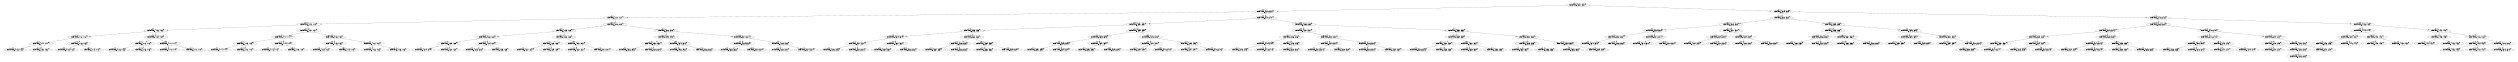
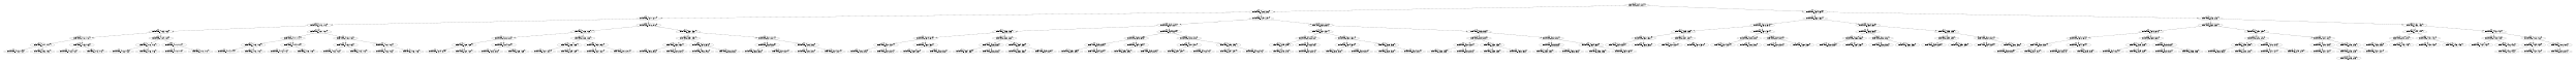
  digraph {
    n1 [label="Node{data=[3541, 3541]}"]
    n2 [label="Node{data=[3375, 3375]}"]
    n3 [label="Node{data=[5549, 5549]}"]
    n4 [label="Node{data=[1817, 1817]}"]
    n5 [label="Node{data=[3407, 3407]}"]
    n6 [label="Node{data=[3581, 3581]}"]
    n7 [label="Node{data=[6428, 6428]}"]
    n8 [label="Node{data=[1773, 1773]}"]
    n9 [label="Node{data=[2078, 2078]}"]
    n10 [label="Node{data=[3391, 3391]}"]
    n11 [label="Node{data=[3525, 3525]}"]
    n12 [label="Node{data=[1765, 1765]}"]
    n13 [label="Node{data=[1781, 1781]}"]
    n14 [label="Node{data=[1826, 1826]}"]
    n15 [label="Node{data=[3367, 3367]}"]
    n16 [label="Node{data=[1761, 1761]}"]
    n17 [label="Node{data=[1769, 1769]}"]
    n18 [label="Node{data=[1777, 1777]}"]
    n19 [label="Node{data=[1785, 1785]}"]
    n20 [label="Node{data=[1741, 1741]}"]
    n21 [label="Node{data=[1763, 1763]}"]
    n22 [label="Node{data=[1767, 1767]}"]
    n23 [label="Node{data=[1771, 1771]}"]
    n24 [label="Node{data=[1732, 1732]}"]
    n25 [label="Node{data=[1758, 1758]}"]
    n26 [label="Node{data=[1762, 1762]}"]
    n27 [label="Node{data=[1764, 1764]}"]
    n28 [label="Node{data=[1766, 1766]}"]
    n29 [label="Node{data=[1768, 1768]}"]
    n30 [label="Node{data=[1770, 1770]}"]
    n31 [label="Node{data=[1772, 1772]}"]
    n32 [label="Node{data=[1775, 1775]}"]
    n33 [label="Node{data=[1779, 1779]}"]
    n34 [label="Node{data=[1783, 1783]}"]
    n35 [label="Node{data=[1787, 1787]}"]
    n36 [label="Node{data=[1774, 1774]}"]
    n37 [label="Node{data=[1776, 1776]}"]
    n38 [label="Node{data=[1778, 1778]}"]
    n39 [label="Node{data=[1780, 1780]}"]
    n40 [label="Node{data=[1782, 1782]}"]
    n41 [label="Node{data=[1784, 1784]}"]
    n42 [label="Node{data=[1786, 1786]}"]
    n43 [label="Node{data=[1788, 1788]}"]
    n44 [label="Node{data=[1822, 1822]}"]
    n45 [label="Node{data=[1830, 1830]}"]
    n46 [label="Node{data=[2957, 2957]}"]
    n47 [label="Node{data=[3371, 3371]}"]
    n48 [label="Node{data=[1820, 1820]}"]
    n49 [label="Node{data=[1824, 1824]}"]
    n50 [label="Node{data=[1828, 1828]}"]
    n51 [label="Node{data=[2057, 2057]}"]
    n52 [label="Node{data=[1819, 1819]}"]
    n53 [label="Node{data=[1821, 1821]}"]
    n54 [label="Node{data=[1823, 1823]}"]
    n55 [label="Node{data=[1825, 1825]}"]
    n56 [label="Node{data=[1827, 1827]}"]
    n57 [label="Node{data=[1829, 1829]}"]
    n58 [label="Node{data=[1867, 1867]}"]
    n59 [label="Node{data=[2072, 2072]}"]
    n60 [label="Node{data=[2557, 2557]}"]
    n61 [label="Node{data=[3346, 3346]}"]
    n62 [label="Node{data=[3369, 3369]}"]
    n63 [label="Node{data=[3373, 3373]}"]
    n64 [label="Node{data=[2526, 2526]}"]
    n65 [label="Node{data=[2608, 2608]}"]
    n66 [label="Node{data=[2988, 2988]}"]
    n67 [label="Node{data=[3366, 3366]}"]
    n68 [label="Node{data=[3368, 3368]}"]
    n69 [label="Node{data=[3370, 3370]}"]
    n70 [label="Node{data=[3372, 3372]}"]
    n71 [label="Node{data=[3374, 3374]}"]
    n72 [label="Node{data=[3383, 3383]}"]
    n73 [label="Node{data=[3399, 3399]}"]
    n74 [label="Node{data=[3517, 3517]}"]
    n75 [label="Node{data=[3533, 3533]}"]
    n76 [label="Node{data=[3379, 3379]}"]
    n77 [label="Node{data=[3387, 3387]}"]
    n78 [label="Node{data=[3395, 3395]}"]
    n79 [label="Node{data=[3403, 3403]}"]
    n80 [label="Node{data=[3377, 3377]}"]
    n81 [label="Node{data=[3381, 3381]}"]
    n82 [label="Node{data=[3385, 3385]}"]
    n83 [label="Node{data=[3389, 3389]}"]
    n84 [label="Node{data=[3376, 3376]}"]
    n85 [label="Node{data=[3378, 3378]}"]
    n86 [label="Node{data=[3380, 3380]}"]
    n87 [label="Node{data=[3382, 3382]}"]
    n88 [label="Node{data=[3384, 3384]}"]
    n89 [label="Node{data=[3386, 3386]}"]
    n90 [label="Node{data=[3388, 3388]}"]
    n91 [label="Node{data=[3390, 3390]}"]
    n92 [label="Node{data=[3393, 3393]}"]
    n93 [label="Node{data=[3397, 3397]}"]
    n94 [label="Node{data=[3401, 3401]}"]
    n95 [label="Node{data=[3405, 3405]}"]
    n96 [label="Node{data=[3392, 3392]}"]
    n97 [label="Node{data=[3394, 3394]}"]
    n98 [label="Node{data=[3396, 3396]}"]
    n99 [label="Node{data=[3398, 3398]}"]
    n100 [label="Node{data=[3400, 3400]}"]
    n101 [label="Node{data=[3402, 3402]}"]
    n102 [label="Node{data=[3404, 3404]}"]
    n103 [label="Node{data=[3406, 3406]}"]
    n104 [label="Node{data=[3468, 3468]}"]
    n105 [label="Node{data=[3521, 3521]}"]
    n106 [label="Node{data=[3529, 3529]}"]
    n107 [label="Node{data=[3537, 3537]}"]
    n108 [label="Node{data=[3409, 3409]}"]
    n109 [label="Node{data=[3485, 3485]}"]
    n110 [label="Node{data=[3519, 3519]}"]
    n111 [label="Node{data=[3523, 3523]}"]
-   n112 [label="Node{data=[3408, 3408]}"]
    n113 [label="Node{data=[3415, 3415]}"]
    n114 [label="Node{data=[3516, 3516]}"]
    n115 [label="Node{data=[3518, 3518]}"]
    n116 [label="Node{data=[3520, 3520]}"]
    n117 [label="Node{data=[3522, 3522]}"]
    n118 [label="Node{data=[3524, 3524]}"]
    n119 [label="Node{data=[3527, 3527]}"]
    n120 [label="Node{data=[3531, 3531]}"]
    n121 [label="Node{data=[3535, 3535]}"]
    n122 [label="Node{data=[3539, 3539]}"]
    n123 [label="Node{data=[3526, 3526]}"]
    n124 [label="Node{data=[3528, 3528]}"]
    n125 [label="Node{data=[3530, 3530]}"]
    n126 [label="Node{data=[3532, 3532]}"]
    n127 [label="Node{data=[3534, 3534]}"]
    n128 [label="Node{data=[3536, 3536]}"]
    n129 [label="Node{data=[3538, 3538]}"]
    n130 [label="Node{data=[3540, 3540]}"]
    n131 [label="Node{data=[3573, 3573]}"]
    n132 [label="Node{data=[3589, 3589]}"]
    n133 [label="Node{data=[5854, 5854]}"]
    n134 [label="Node{data=[7453, 7453]}"]
    n135 [label="Node{data=[3569, 3569]}"]
    n136 [label="Node{data=[3577, 3577]}"]
    n137 [label="Node{data=[3585, 3585]}"]
    n138 [label="Node{data=[3593, 3593]}"]
    n139 [label="Node{data=[3567, 3567]}"]
    n140 [label="Node{data=[3571, 3571]}"]
    n141 [label="Node{data=[3575, 3575]}"]
    n142 [label="Node{data=[3579, 3579]}"]
    n143 [label="Node{data=[3542, 3542]}"]
    n144 [label="Node{data=[3568, 3568]}"]
    n145 [label="Node{data=[3570, 3570]}"]
    n146 [label="Node{data=[3572, 3572]}"]
    n147 [label="Node{data=[3574, 3574]}"]
    n148 [label="Node{data=[3576, 3576]}"]
    n149 [label="Node{data=[3578, 3578]}"]
    n150 [label="Node{data=[3580, 3580]}"]
    n151 [label="Node{data=[3583, 3583]}"]
    n152 [label="Node{data=[3587, 3587]}"]
    n153 [label="Node{data=[3591, 3591]}"]
    n154 [label="Node{data=[5370, 5370]}"]
    n155 [label="Node{data=[3582, 3582]}"]
    n156 [label="Node{data=[3584, 3584]}"]
    n157 [label="Node{data=[3586, 3586]}"]
    n158 [label="Node{data=[3588, 3588]}"]
    n159 [label="Node{data=[3590, 3590]}"]
    n160 [label="Node{data=[3592, 3592]}"]
    n161 [label="Node{data=[3594, 3594]}"]
    n162 [label="Node{data=[5376, 5376]}"]
    n163 [label="Node{data=[5846, 5846]}"]
    n164 [label="Node{data=[6420, 6420]}"]
    n165 [label="Node{data=[7449, 7449]}"]
    n166 [label="Node{data=[7457, 7457]}"]
    n167 [label="Node{data=[5842, 5842]}"]
    n168 [label="Node{data=[5850, 5850]}"]
    n169 [label="Node{data=[6416, 6416]}"]
    n170 [label="Node{data=[6424, 6424]}"]
    n171 [label="Node{data=[5587, 5587]}"]
    n172 [label="Node{data=[5844, 5844]}"]
    n173 [label="Node{data=[5848, 5848]}"]
    n174 [label="Node{data=[5852, 5852]}"]
    n175 [label="Node{data=[5550, 5550]}"]
    n176 [label="Node{data=[5647, 5647]}"]
    n177 [label="Node{data=[5843, 5843]}"]
    n178 [label="Node{data=[5845, 5845]}"]
    n179 [label="Node{data=[5847, 5847]}"]
    n180 [label="Node{data=[5849, 5849]}"]
    n181 [label="Node{data=[5851, 5851]}"]
    n182 [label="Node{data=[5853, 5853]}"]
    n183 [label="Node{data=[5922, 5922]}"]
    n184 [label="Node{data=[6418, 6418]}"]
    n185 [label="Node{data=[6422, 6422]}"]
    n186 [label="Node{data=[6426, 6426]}"]
    n187 [label="Node{data=[5888, 5888]}"]
    n188 [label="Node{data=[6278, 6278]}"]
    n189 [label="Node{data=[6417, 6417]}"]
    n190 [label="Node{data=[6419, 6419]}"]
    n191 [label="Node{data=[6421, 6421]}"]
    n192 [label="Node{data=[6423, 6423]}"]
    n193 [label="Node{data=[6427, 6427]}"]
    n194 [label="Node{data=[6425, 6425]}"]
    n195 [label="Node{data=[6754, 6754]}"]
    n196 [label="Node{data=[7451, 7451]}"]
    n197 [label="Node{data=[7455, 7455]}"]
    n198 [label="Node{data=[7783, 7783]}"]
    n199 [label="Node{data=[6458, 6458]}"]
    n200 [label="Node{data=[7448, 7448]}"]
    n201 [label="Node{data=[7450, 7450]}"]
    n202 [label="Node{data=[7452, 7452]}"]
    n203 [label="Node{data=[7454, 7454]}"]
    n204 [label="Node{data=[7456, 7456]}"]
    n205 [label="Node{data=[7459, 7459]}"]
    n206 [label="Node{data=[7806, 7806]}"]
    n207 [label="Node{data=[7458, 7458]}"]
    n208 [label="Node{data=[7460, 7460]}"]
    n209 [label="Node{data=[8315, 8315]}"]
    n1 -> n2
    n1 -> n3
    n2 -> n4
    n2 -> n5
    n3 -> n6
    n3 -> n7
    n4 -> n8
    n4 -> n9
    n5 -> n10
    n5 -> n11
    n6 -> n131
    n6 -> n132
    n7 -> n133
    n7 -> n134
    n8 -> n12
    n8 -> n13
    n9 -> n14
    n9 -> n15
    n10 -> n72
    n10 -> n73
    n11 -> n74
    n11 -> n75
    n12 -> n16
    n12 -> n17
    n13 -> n18
    n13 -> n19
    n14 -> n44
    n14 -> n45
    n15 -> n46
    n15 -> n47
    n16 -> n20
    n16 -> n21
    n17 -> n22
    n17 -> n23
    n18 -> n32
    n18 -> n33
    n19 -> n34
    n19 -> n35
    n20 -> n24
    n20 -> n25
    n21 -> n26
    n21 -> n27
    n22 -> n28
    n22 -> n29
    n23 -> n30
    n23 -> n31
    n32 -> n36
    n32 -> n37
    n33 -> n38
    n33 -> n39
    n34 -> n40
    n34 -> n41
    n35 -> n42
    n35 -> n43
    n44 -> n48
    n44 -> n49
    n45 -> n50
    n45 -> n51
    n46 -> n60
    n46 -> n61
    n47 -> n62
    n47 -> n63
    n48 -> n52
    n48 -> n53
    n49 -> n54
    n49 -> n55
    n50 -> n56
    n50 -> n57
    n51 -> n58
    n51 -> n59
    n60 -> n64
    n60 -> n65
    n61 -> n66
    n61 -> n67
    n62 -> n68
    n62 -> n69
    n63 -> n70
    n63 -> n71
    n72 -> n76
    n72 -> n77
    n73 -> n78
    n73 -> n79
    n74 -> n104
    n74 -> n105
    n75 -> n106
    n75 -> n107
    n76 -> n80
    n76 -> n81
    n77 -> n82
    n77 -> n83
    n78 -> n92
    n78 -> n93
    n79 -> n94
    n79 -> n95
    n80 -> n84
    n80 -> n85
    n81 -> n86
    n81 -> n87
    n82 -> n88
    n82 -> n89
    n83 -> n90
    n83 -> n91
    n92 -> n96
    n92 -> n97
    n93 -> n98
    n93 -> n99
    n94 -> n100
    n94 -> n101
    n95 -> n102
    n95 -> n103
    n104 -> n108
    n104 -> n109
    n105 -> n110
    n105 -> n111
    n106 -> n119
    n106 -> n120
    n107 -> n121
    n107 -> n122
-   n108 -> n112
    n108 -> n113
    n109 -> n114
    n110 -> n115
    n110 -> n116
    n111 -> n117
    n111 -> n118
    n119 -> n123
    n119 -> n124
    n120 -> n125
    n120 -> n126
    n121 -> n127
    n121 -> n128
    n122 -> n129
    n122 -> n130
    n131 -> n135
    n131 -> n136
    n132 -> n137
    n132 -> n138
    n133 -> n163
    n133 -> n164
    n134 -> n165
    n134 -> n166
    n135 -> n139
    n135 -> n140
    n136 -> n141
    n136 -> n142
    n137 -> n151
    n137 -> n152
    n138 -> n153
    n138 -> n154
    n139 -> n143
    n139 -> n144
    n140 -> n145
    n140 -> n146
    n141 -> n147
    n141 -> n148
    n142 -> n149
    n142 -> n150
    n151 -> n155
    n151 -> n156
    n152 -> n157
    n152 -> n158
    n153 -> n159
    n153 -> n160
    n154 -> n161
    n154 -> n162
    n163 -> n167
    n163 -> n168
    n164 -> n169
    n164 -> n170
    n165 -> n195
    n165 -> n196
    n166 -> n197
    n166 -> n198
    n167 -> n171
    n167 -> n172
    n168 -> n173
    n168 -> n174
    n169 -> n183
    n169 -> n184
    n170 -> n185
    n170 -> n186
    n171 -> n175
    n171 -> n176
    n172 -> n177
    n172 -> n178
    n173 -> n179
    n173 -> n180
    n174 -> n181
    n174 -> n182
    n183 -> n187
    n183 -> n188
    n184 -> n189
    n184 -> n190
    n185 -> n191
    n185 -> n192
    n186 -> n193
    n192 -> n194
    n195 -> n199
    n195 -> n200
    n196 -> n201
    n196 -> n202
    n197 -> n203
    n197 -> n204
    n198 -> n205
    n198 -> n206
    n205 -> n207
    n205 -> n208
    n206 -> n209
  }
